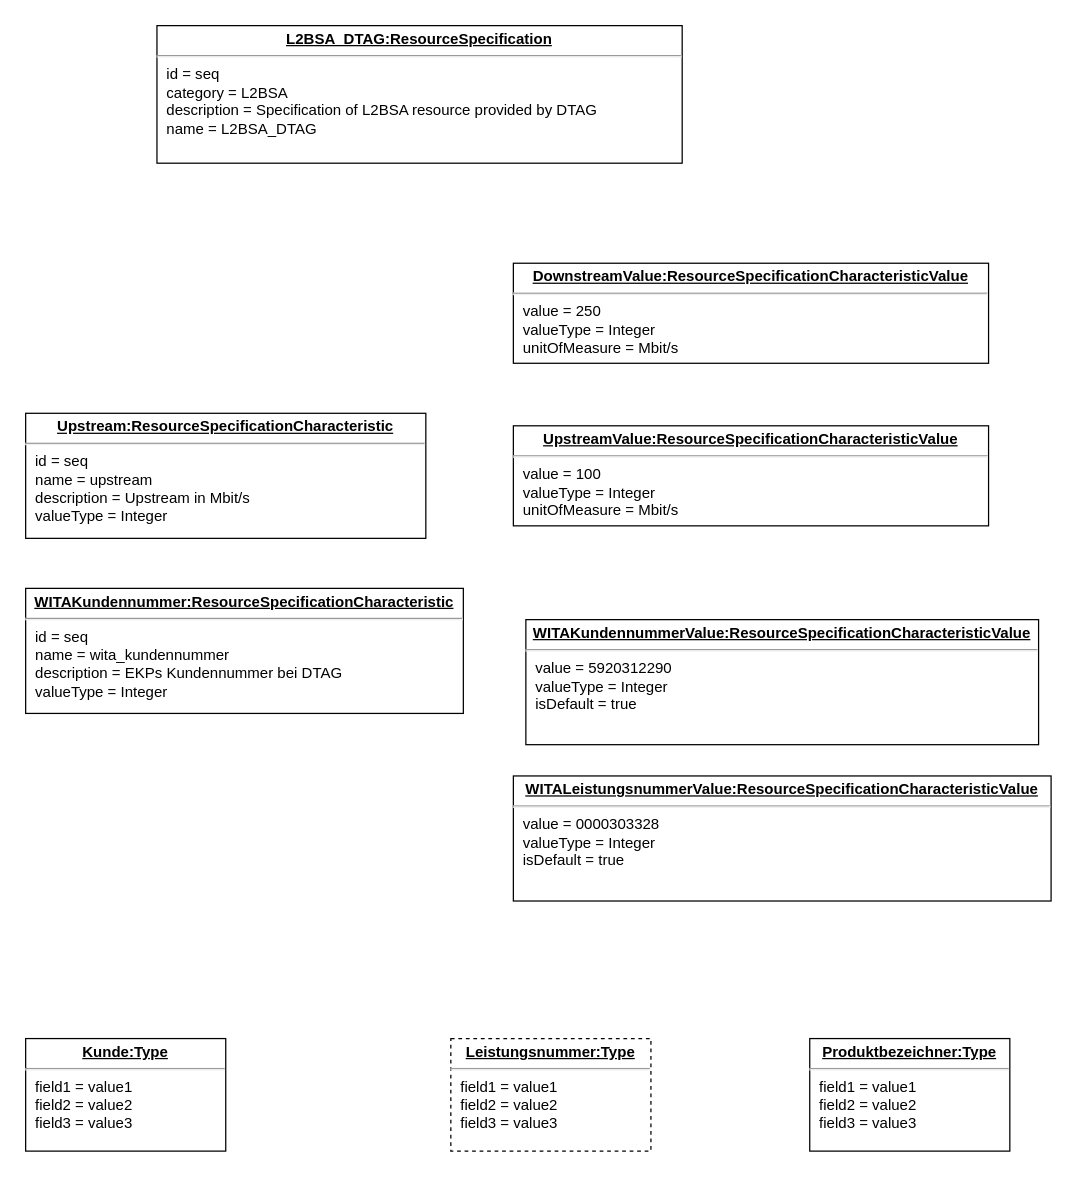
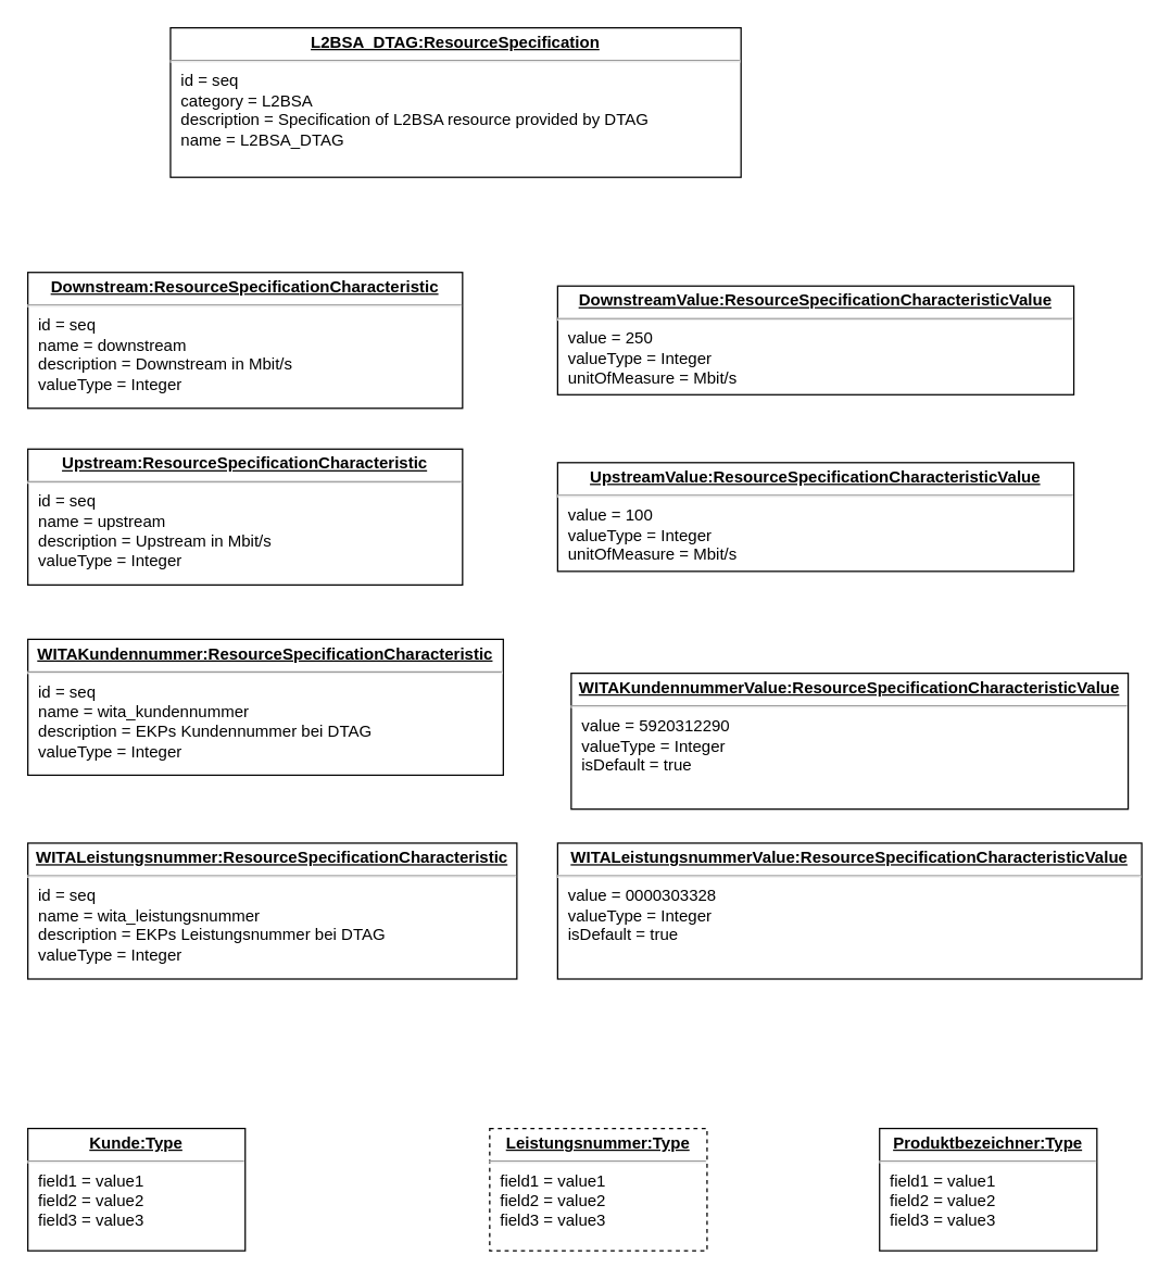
  <mxCell id="0" />
  <mxCell id="1" parent="0" />
  <mxCell id="2" value="&lt;p style=&quot;margin:0px;margin-top:4px;text-align:center;text-decoration:underline;&quot;&gt;&lt;b&gt;L2BSA_DTAG:ResourceSpecification&lt;/b&gt;&lt;/p&gt;&lt;hr&gt;&lt;p style=&quot;margin:0px;margin-left:8px;&quot;&gt;id = seq&lt;/p&gt;&lt;p style=&quot;margin:0px;margin-left:8px;&quot;&gt;category = L2BSA&lt;br&gt;description = Specification of L2BSA resource provided by DTAG&lt;br&gt;name = L2BSA_DTAG&lt;/p&gt;" style="verticalAlign=top;align=left;overflow=fill;fontSize=12;fontFamily=Helvetica;html=1;whiteSpace=wrap;" parent="1" vertex="1"><mxGeometry x="125" y="20" width="420" height="110" as="geometry" /></mxCell>
+ <mxCell id="3" value="&lt;p style=&quot;margin:0px;margin-top:4px;text-align:center;text-decoration:underline;&quot;&gt;&lt;b&gt;Downstream:ResourceSpecificationCharacteristic&lt;/b&gt;&lt;/p&gt;&lt;hr&gt;&lt;p style=&quot;margin:0px;margin-left:8px;&quot;&gt;id = seq&lt;/p&gt;&lt;p style=&quot;margin:0px;margin-left:8px;&quot;&gt;name = downstream&lt;br&gt;description = Downstream in Mbit/s&lt;br&gt;valueType = Integer&lt;/p&gt;" style="verticalAlign=top;align=left;overflow=fill;fontSize=12;fontFamily=Helvetica;html=1;whiteSpace=wrap;" parent="1" vertex="1"><mxGeometry x="20" y="200" width="320" height="100" as="geometry" /></mxCell>
  <mxCell id="4" value="&lt;p style=&quot;margin:0px;margin-top:4px;text-align:center;text-decoration:underline;&quot;&gt;&lt;b&gt;Upstream:ResourceSpecificationCharacteristic&lt;/b&gt;&lt;/p&gt;&lt;hr&gt;&lt;p style=&quot;margin:0px;margin-left:8px;&quot;&gt;id = seq&lt;/p&gt;&lt;p style=&quot;margin:0px;margin-left:8px;&quot;&gt;name = upstream&lt;br&gt;description = Upstream in Mbit/s&lt;br&gt;valueType = Integer&lt;/p&gt;" style="verticalAlign=top;align=left;overflow=fill;fontSize=12;fontFamily=Helvetica;html=1;whiteSpace=wrap;" parent="1" vertex="1"><mxGeometry x="20" y="330" width="320" height="100" as="geometry" /></mxCell>
  <mxCell id="5" value="&lt;p style=&quot;margin:0px;margin-top:4px;text-align:center;text-decoration:underline;&quot;&gt;&lt;b&gt;DownstreamValue:ResourceSpecificationCharacteristicValue&lt;/b&gt;&lt;/p&gt;&lt;hr&gt;&lt;p style=&quot;margin:0px;margin-left:8px;&quot;&gt;value = 250&lt;br&gt;valueType = Integer&lt;/p&gt;&lt;p style=&quot;margin:0px;margin-left:8px;&quot;&gt;unitOfMeasure = Mbit/s&lt;/p&gt;" style="verticalAlign=top;align=left;overflow=fill;fontSize=12;fontFamily=Helvetica;html=1;whiteSpace=wrap;" parent="1" vertex="1"><mxGeometry x="410" y="210" width="380" height="80" as="geometry" /></mxCell>
  <mxCell id="6" value="&lt;p style=&quot;margin:0px;margin-top:4px;text-align:center;text-decoration:underline;&quot;&gt;&lt;b&gt;UpstreamValue:ResourceSpecificationCharacteristicValue&lt;/b&gt;&lt;/p&gt;&lt;hr&gt;&lt;p style=&quot;margin:0px;margin-left:8px;&quot;&gt;value = 100&lt;br&gt;valueType = Integer&lt;/p&gt;&lt;p style=&quot;margin:0px;margin-left:8px;&quot;&gt;unitOfMeasure = Mbit/s&lt;br&gt;&lt;/p&gt;" style="verticalAlign=top;align=left;overflow=fill;fontSize=12;fontFamily=Helvetica;html=1;whiteSpace=wrap;" parent="1" vertex="1"><mxGeometry x="410" y="340" width="380" height="80" as="geometry" /></mxCell>
  <mxCell id="7" value="&lt;p style=&quot;margin:0px;margin-top:4px;text-align:center;text-decoration:underline;&quot;&gt;&lt;b&gt;WITAKundennummer:ResourceSpecificationCharacteristic&lt;/b&gt;&lt;/p&gt;&lt;hr&gt;&lt;p style=&quot;margin:0px;margin-left:8px;&quot;&gt;id = seq&lt;/p&gt;&lt;p style=&quot;margin:0px;margin-left:8px;&quot;&gt;name = wita_kundennummer&lt;br&gt;description = EKPs Kundennummer bei DTAG&lt;br&gt;valueType = Integer&lt;/p&gt;" style="verticalAlign=top;align=left;overflow=fill;fontSize=12;fontFamily=Helvetica;html=1;whiteSpace=wrap;" parent="1" vertex="1"><mxGeometry x="20" y="470" width="350" height="100" as="geometry" /></mxCell>
  <mxCell id="8" value="&lt;p style=&quot;margin:0px;margin-top:4px;text-align:center;text-decoration:underline;&quot;&gt;&lt;b&gt;WITAKundennummerValue:ResourceSpecificationCharacteristicValue&lt;/b&gt;&lt;/p&gt;&lt;hr&gt;&lt;p style=&quot;margin:0px;margin-left:8px;&quot;&gt;value =&amp;nbsp;5920312290&lt;br&gt;valueType = Integer&lt;/p&gt;&lt;p style=&quot;margin:0px;margin-left:8px;&quot;&gt;isDefault = true&lt;/p&gt;" style="verticalAlign=top;align=left;overflow=fill;fontSize=12;fontFamily=Helvetica;html=1;whiteSpace=wrap;" parent="1" vertex="1"><mxGeometry x="420" y="495" width="410" height="100" as="geometry" /></mxCell>
+ <mxCell id="9" value="&lt;p style=&quot;margin:0px;margin-top:4px;text-align:center;text-decoration:underline;&quot;&gt;&lt;b&gt;WITALeistungsnummer:ResourceSpecificationCharacteristic&lt;/b&gt;&lt;/p&gt;&lt;hr&gt;&lt;p style=&quot;margin:0px;margin-left:8px;&quot;&gt;id = seq&lt;/p&gt;&lt;p style=&quot;margin:0px;margin-left:8px;&quot;&gt;name = wita_leistungsnummer&lt;br&gt;description = EKPs Leistungsnummer bei DTAG&lt;br&gt;valueType = Integer&lt;/p&gt;" style="verticalAlign=top;align=left;overflow=fill;fontSize=12;fontFamily=Helvetica;html=1;whiteSpace=wrap;" parent="1" vertex="1"><mxGeometry x="20" y="620" width="360" height="100" as="geometry" /></mxCell>
  <mxCell id="10" value="&lt;p style=&quot;margin:0px;margin-top:4px;text-align:center;text-decoration:underline;&quot;&gt;&lt;b&gt;WITALeistungsnummerValue:ResourceSpecificationCharacteristicValue&lt;/b&gt;&lt;/p&gt;&lt;hr&gt;&lt;p style=&quot;margin:0px;margin-left:8px;&quot;&gt;value =&amp;nbsp;0000303328&lt;br&gt;valueType = Integer&lt;/p&gt;&lt;p style=&quot;margin:0px;margin-left:8px;&quot;&gt;isDefault = true&lt;/p&gt;" style="verticalAlign=top;align=left;overflow=fill;fontSize=12;fontFamily=Helvetica;html=1;whiteSpace=wrap;" parent="1" vertex="1"><mxGeometry x="410" y="620" width="430" height="100" as="geometry" /></mxCell>
  <mxCell id="11" value="&lt;p style=&quot;margin:0px;margin-top:4px;text-align:center;text-decoration:underline;&quot;&gt;&lt;b&gt;Kunde:Type&lt;/b&gt;&lt;/p&gt;&lt;hr&gt;&lt;p style=&quot;margin:0px;margin-left:8px;&quot;&gt;field1 = value1&lt;br&gt;field2 = value2&lt;br&gt;field3 = value3&lt;/p&gt;" style="verticalAlign=top;align=left;overflow=fill;fontSize=12;fontFamily=Helvetica;html=1;whiteSpace=wrap;" parent="1" vertex="1"><mxGeometry x="20" y="830" width="160" height="90" as="geometry" /></mxCell>
  <mxCell id="12" value="&lt;p style=&quot;margin:0px;margin-top:4px;text-align:center;text-decoration:underline;&quot;&gt;&lt;b&gt;Leistungsnummer:Type&lt;/b&gt;&lt;/p&gt;&lt;hr&gt;&lt;p style=&quot;margin:0px;margin-left:8px;&quot;&gt;field1 = value1&lt;br&gt;field2 = value2&lt;br&gt;field3 = value3&lt;/p&gt;" style="verticalAlign=top;align=left;overflow=fill;fontSize=12;fontFamily=Helvetica;html=1;whiteSpace=wrap;dashed=1;" parent="1" vertex="1"><mxGeometry x="360" y="830" width="160" height="90" as="geometry" /></mxCell>
  <mxCell id="13" value="&lt;p style=&quot;margin:0px;margin-top:4px;text-align:center;text-decoration:underline;&quot;&gt;&lt;b&gt;Produktbezeichner:Type&lt;/b&gt;&lt;/p&gt;&lt;hr&gt;&lt;p style=&quot;margin:0px;margin-left:8px;&quot;&gt;field1 = value1&lt;br&gt;field2 = value2&lt;br&gt;field3 = value3&lt;/p&gt;" style="verticalAlign=top;align=left;overflow=fill;fontSize=12;fontFamily=Helvetica;html=1;whiteSpace=wrap;" parent="1" vertex="1"><mxGeometry x="647" y="830" width="160" height="90" as="geometry" /></mxCell>
